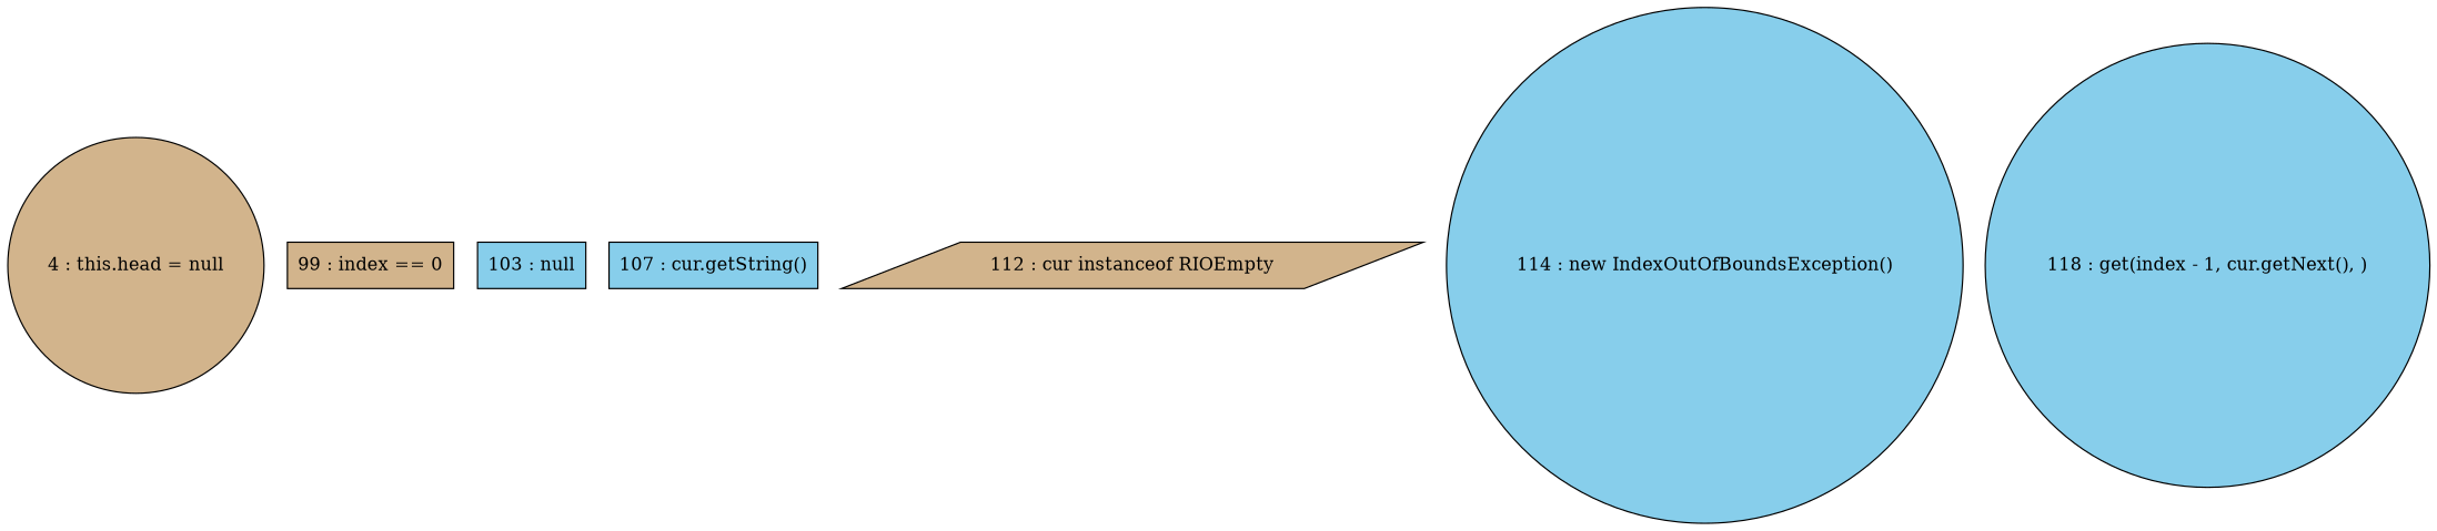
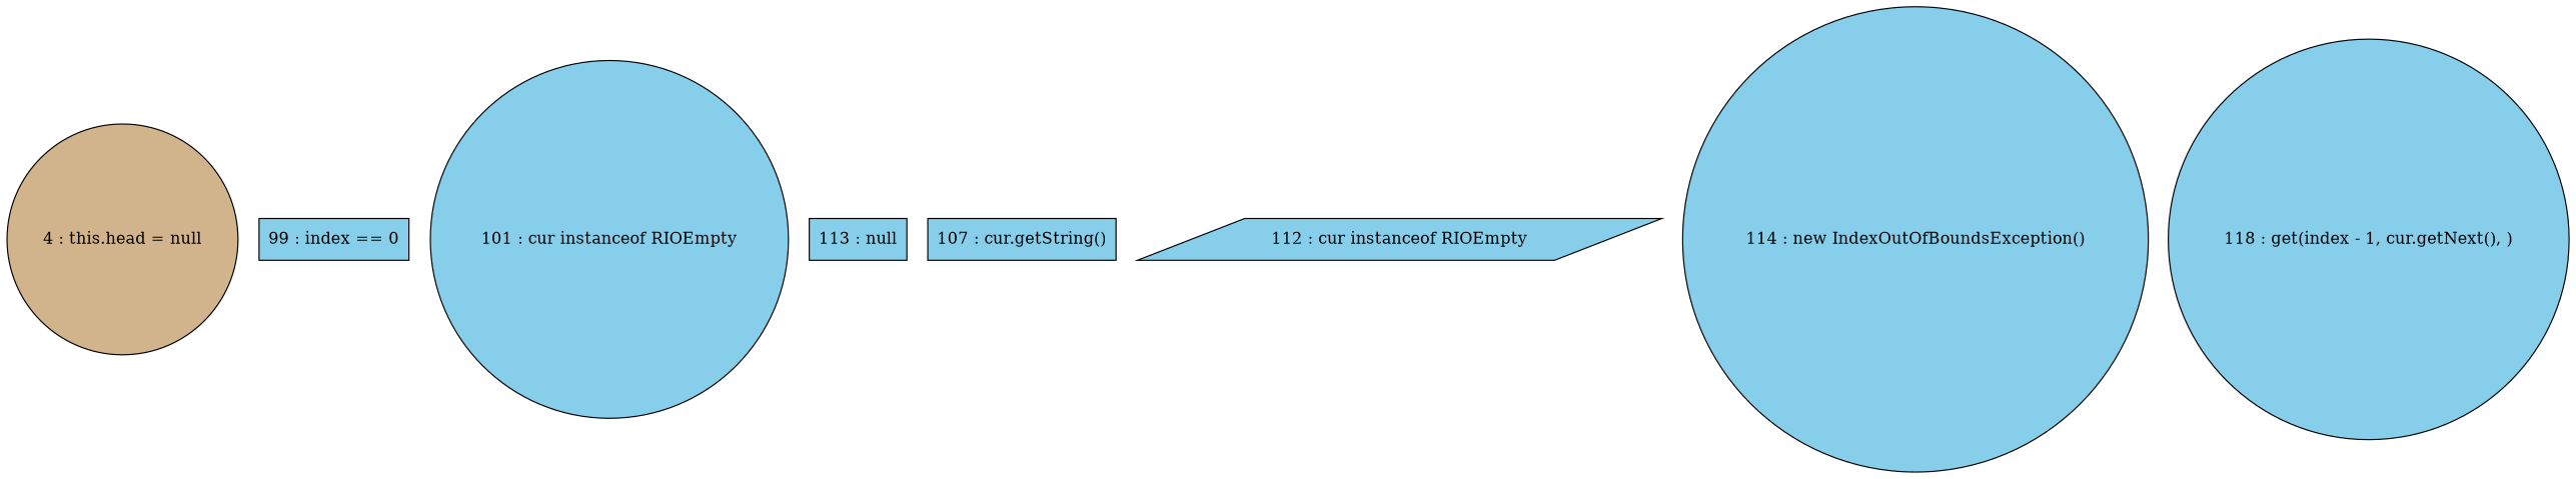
  digraph {
    node [style=filled fillcolor=skyblue shape=circle]
    "4 : this.head = null" [fillcolor=tan]
-   "99 : index == 0" [fillcolor=tan shape=box]
-   "103 : null" [shape=box]
+   "99 : index == 0" [shape=box]
+   "101 : cur instanceof RIOEmpty"
+   "103 : null" [shape=box label="113 : null"]
    "107 : cur.getString()" [shape=box]
-   "112 : cur instanceof RIOEmpty" [fillcolor=tan shape=parallelogram]
+   "112 : cur instanceof RIOEmpty" [shape=parallelogram]
    "114 : new IndexOutOfBoundsException()"
    "118 : get(index - 1, cur.getNext(), )"
  }
